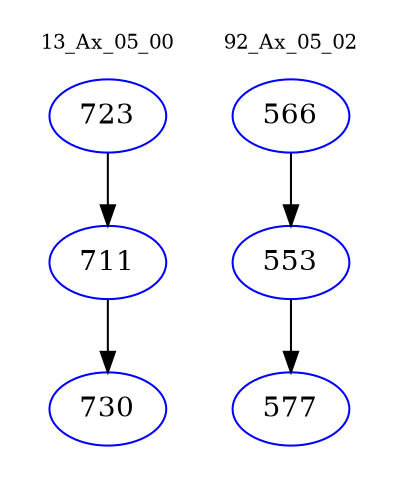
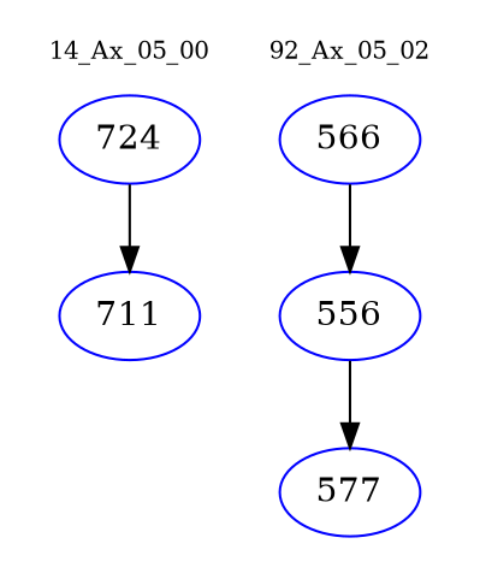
  digraph {
    node [color=blue]
    edge [color=black]
-   n1 [label=723]
+   n1 [label=724]
    n2 [label=711]
-   n3 [label=730]
    n4 [label=566]
-   n5 [label=553]
+   n5 [label=556]
    n6 [label=577]
    subgraph cluster_1 {
      color=white
      fontsize=10
-     label="13_Ax_05_00"
+     label="14_Ax_05_00"
      n1
      n2
-     n3
    }
    subgraph cluster_2 {
      color=white
      fontsize=10
      label="92_Ax_05_02"
      n4
      n5
      n6
    }
    n1 -> n2
-   n2 -> n3
    n4 -> n5
    n5 -> n6
  }
